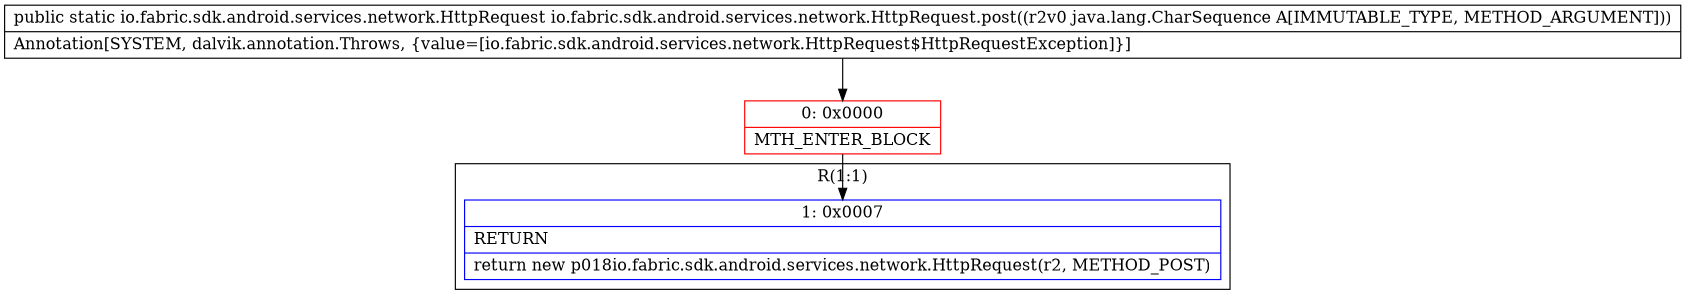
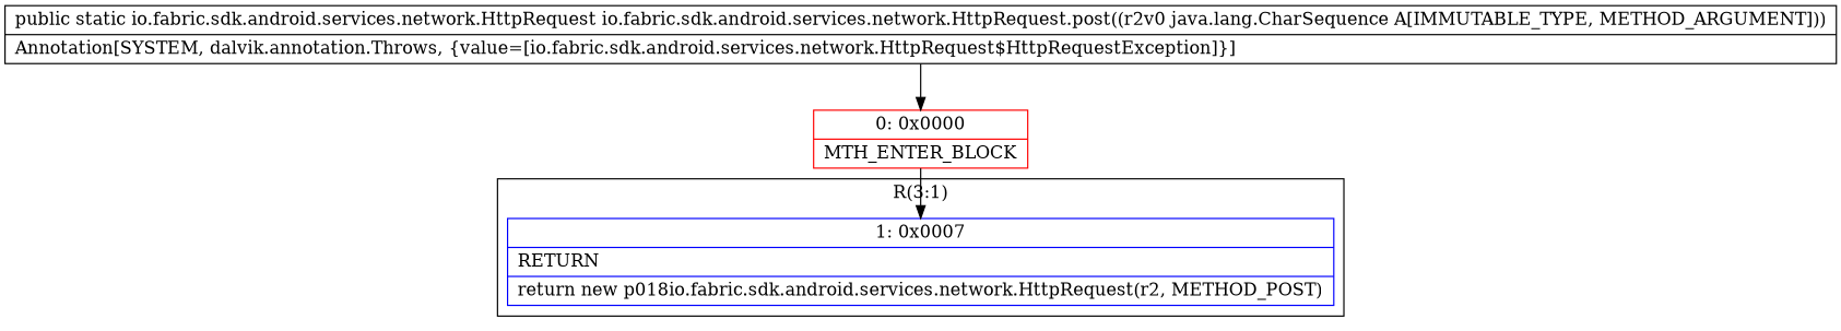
  digraph {
    node [shape=record]
    n1 [color=blue label="{1\:\ 0x0007|RETURN\l|return new p018io.fabric.sdk.android.services.network.HttpRequest(r2, METHOD_POST)\l}"]
    n2 [color=red label="{0\:\ 0x0000|MTH_ENTER_BLOCK\l}"]
    n3 [label="{public static io.fabric.sdk.android.services.network.HttpRequest io.fabric.sdk.android.services.network.HttpRequest.post((r2v0 java.lang.CharSequence A[IMMUTABLE_TYPE, METHOD_ARGUMENT]))  | Annotation[SYSTEM, dalvik.annotation.Throws, \{value=[io.fabric.sdk.android.services.network.HttpRequest$HttpRequestException]\}]\l}"]
    subgraph cluster_1 {
-     label="R(1:1)"
+     label="R(3:1)"
      n1
    }
    n2 -> n1
    n3 -> n2
  }
